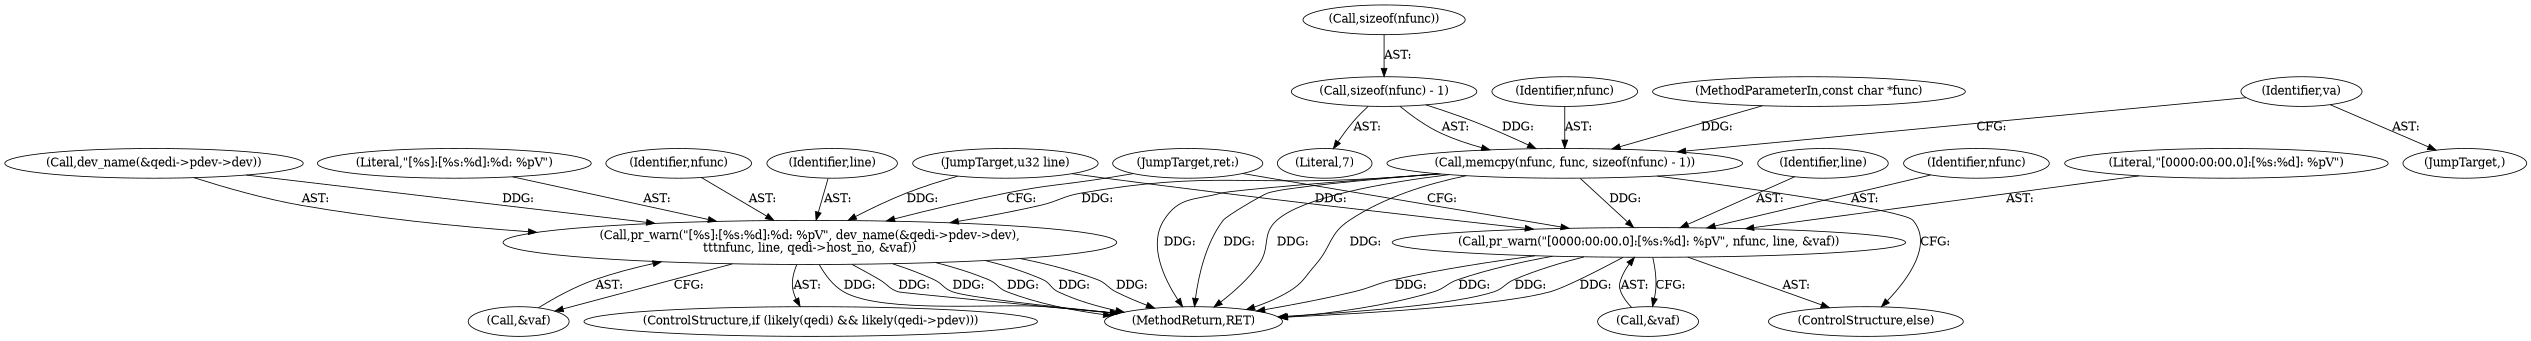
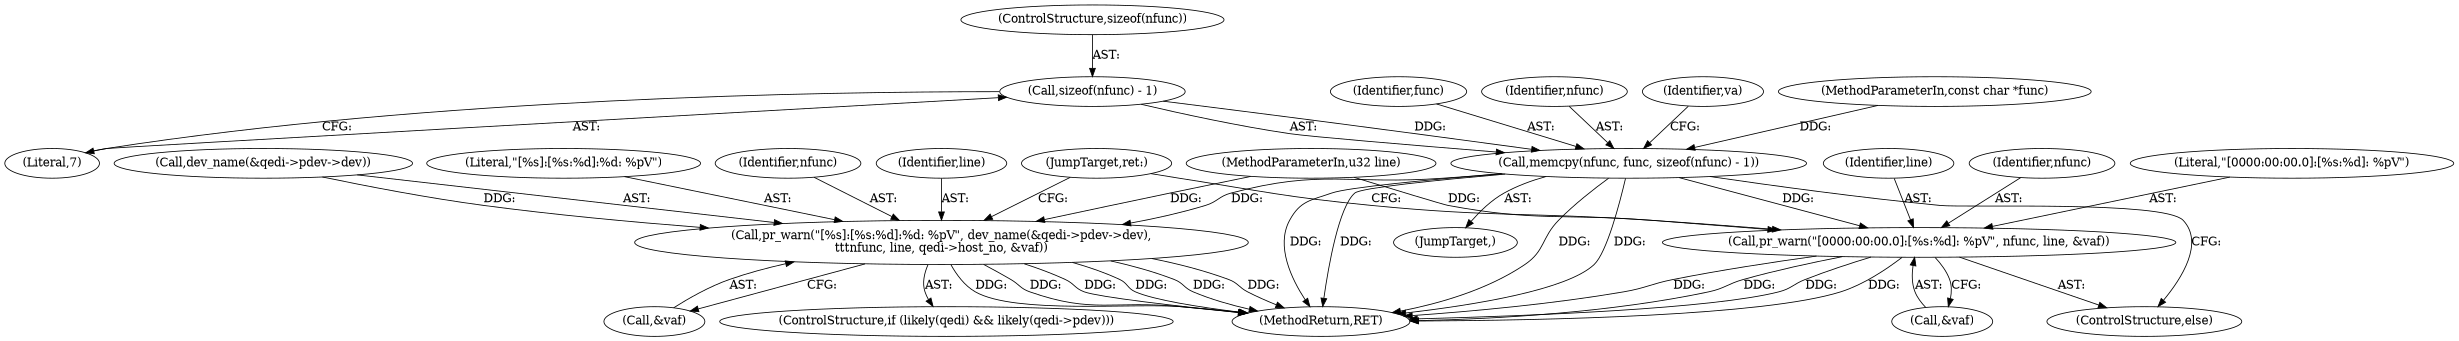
  digraph {
    n1 [label="(Call,sizeof(nfunc) - 1)"]
    n2 [label="(Call,memcpy(nfunc, func, sizeof(nfunc) - 1))"]
    n3 [label="(Literal,7)"]
    n4 [label="(Call,pr_warn(\"[%s]:[%s:%d]:%d: %pV\", dev_name(&qedi->pdev->dev),\n\t\t\tnfunc, line, qedi->host_no, &vaf))"]
    n5 [label="(Call,pr_warn(\"[0000:00:00.0]:[%s:%d]: %pV\", nfunc, line, &vaf))"]
    n6 [label="(MethodReturn,RET)"]
    n7 [label="(JumpTarget,)"]
    n8 [label="(ControlStructure,else)"]
    n9 [label="(Call,&vaf)"]
    n10 [label="(ControlStructure,if (likely(qedi) && likely(qedi->pdev)))"]
    n11 [label="(Call,&vaf)"]
    n12 [label="(Literal,\"[%s]:[%s:%d]:%d: %pV\")"]
-   n13 [label="(JumpTarget,u32 line)"]
+   n13 [label="(MethodParameterIn,u32 line)"]
+   n14 [label="(Identifier,func)"]
    n15 [label="(Identifier,nfunc)"]
    n16 [label="(Identifier,nfunc)"]
    n17 [label="(Identifier,va)"]
    n18 [label="(Identifier,line)"]
    n19 [label="(Identifier,nfunc)"]
    n20 [label="(Literal,\"[0000:00:00.0]:[%s:%d]: %pV\")"]
    n21 [label="(Identifier,line)"]
    n22 [label="(MethodParameterIn,const char *func)"]
    n23 [label="(JumpTarget,ret:)"]
    n24 [label="(Call,dev_name(&qedi->pdev->dev))"]
-   n25 [label="(Call,sizeof(nfunc))"]
+   n25 [label="(ControlStructure,sizeof(nfunc))"]
    n1 -> n2 [label="AST: "]
    n1 -> n2 [label="DDG: "]
-   n1 -> n3 [label="AST: "]
+   n1 -> n3 [label="CFG: "]
    n2 -> n4 [label="DDG: "]
    n2 -> n5 [label="DDG: "]
    n2 -> n6 [label="DDG: "]
    n2 -> n6 [label="DDG: "]
    n2 -> n6 [label="DDG: "]
    n2 -> n6 [label="DDG: "]
-   n17 -> n7 [label="AST: "]
+   n2 -> n7 [label="AST: "]
    n2 -> n8 [label="CFG: "]
+   n3 -> n1 [label="AST: "]
    n4 -> n6 [label="DDG: "]
    n4 -> n6 [label="DDG: "]
    n4 -> n6 [label="DDG: "]
    n4 -> n6 [label="DDG: "]
    n4 -> n6 [label="DDG: "]
    n4 -> n6 [label="DDG: "]
    n4 -> n9 [label="CFG: "]
    n4 -> n10 [label="AST: "]
    n5 -> n6 [label="DDG: "]
    n5 -> n6 [label="DDG: "]
    n5 -> n6 [label="DDG: "]
    n5 -> n6 [label="DDG: "]
    n5 -> n8 [label="AST: "]
    n5 -> n11 [label="CFG: "]
    n9 -> n4 [label="AST: "]
    n11 -> n5 [label="AST: "]
    n12 -> n4 [label="AST: "]
    n13 -> n4 [label="DDG: "]
    n13 -> n5 [label="DDG: "]
+   n14 -> n2 [label="AST: "]
    n15 -> n4 [label="AST: "]
    n16 -> n2 [label="AST: "]
    n17 -> n2 [label="CFG: "]
    n18 -> n5 [label="AST: "]
    n19 -> n5 [label="AST: "]
    n20 -> n5 [label="AST: "]
    n21 -> n4 [label="AST: "]
    n22 -> n2 [label="DDG: "]
    n23 -> n4 [label="CFG: "]
    n23 -> n5 [label="CFG: "]
    n24 -> n4 [label="AST: "]
    n24 -> n4 [label="DDG: "]
    n25 -> n1 [label="AST: "]
  }
